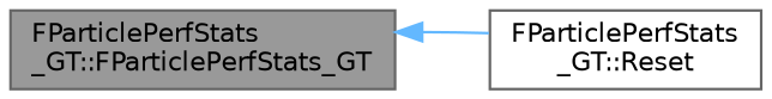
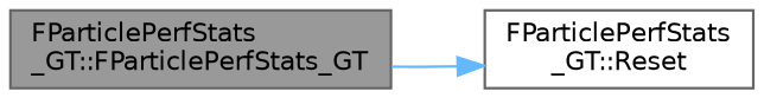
  digraph {
    rankdir=LR
    node [fontname=Helvetica fontsize=10 shape=box style=filled]
    n1 [color=gray40 fillcolor=grey60 fontcolor=black height=0.2 label="FParticlePerfStats\l_GT::FParticlePerfStats_GT" width=0.4]
    n2 [color=grey40 fillcolor=white height=0.2 label="FParticlePerfStats\l_GT::Reset" width=0.4]
-   n2 -> n1 [color=steelblue1 fontname=Helvetica fontsize=10 labelfontname=Helvetica labelfontsize=10 style=solid]
+   n1 -> n2 [color=steelblue1 fontname=Helvetica fontsize=10 labelfontname=Helvetica labelfontsize=10 style=solid]
  }
